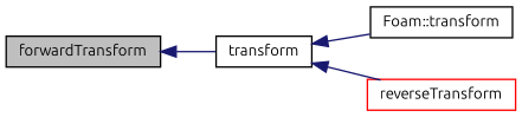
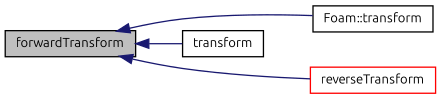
  digraph {
    fontname=Ubuntu
    rankdir=LR
    node [color=black fontname=Ubuntu fontsize=10 shape=record]
    edge [color=midnightblue dir=back fontname=Ubuntu fontsize=10 labelfontname=Helvetica labelfontsize=10 style=solid]
    n1 [fillcolor=grey75 fontcolor=black height=0.2 label=forwardTransform style=filled width=0.4]
    n2 [height=0.2 label="Foam::transform" width=0.4]
    n3 [color=red height=0.2 label=reverseTransform width=0.4]
    n4 [height=0.2 label=transform width=0.4]
-   n4 -> n2
-   n4 -> n3
+   n1 -> n2
+   n1 -> n3
    n1 -> n4
  }
